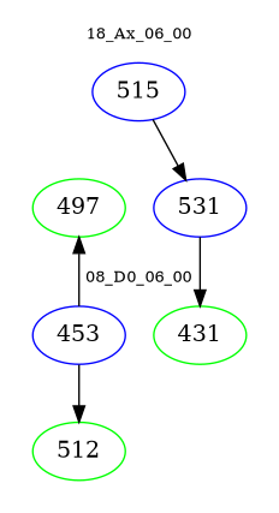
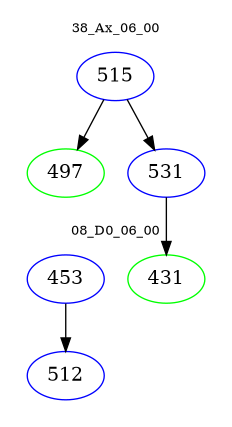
  digraph {
    node [color=blue]
    edge [color=black]
    n1 [label=515]
    n2 [color=green label=497]
    n3 [label=531]
    n4 [label=453]
    n5 [color=green label=431]
-   n6 [color=green label=512]
+   n6 [label=512]
    subgraph cluster_1 {
      color=white
      fontsize=10
-     label="18_Ax_06_00"
+     label="38_Ax_06_00"
      n1
      n2
      n3
    }
    subgraph cluster_2 {
      color=white
      fontsize=10
      label="08_D0_06_00"
      n4
      n5
      n6
    }
-   n4 -> n2
+   n1 -> n2
    n1 -> n3
    n3 -> n5
    n4 -> n6
  }
